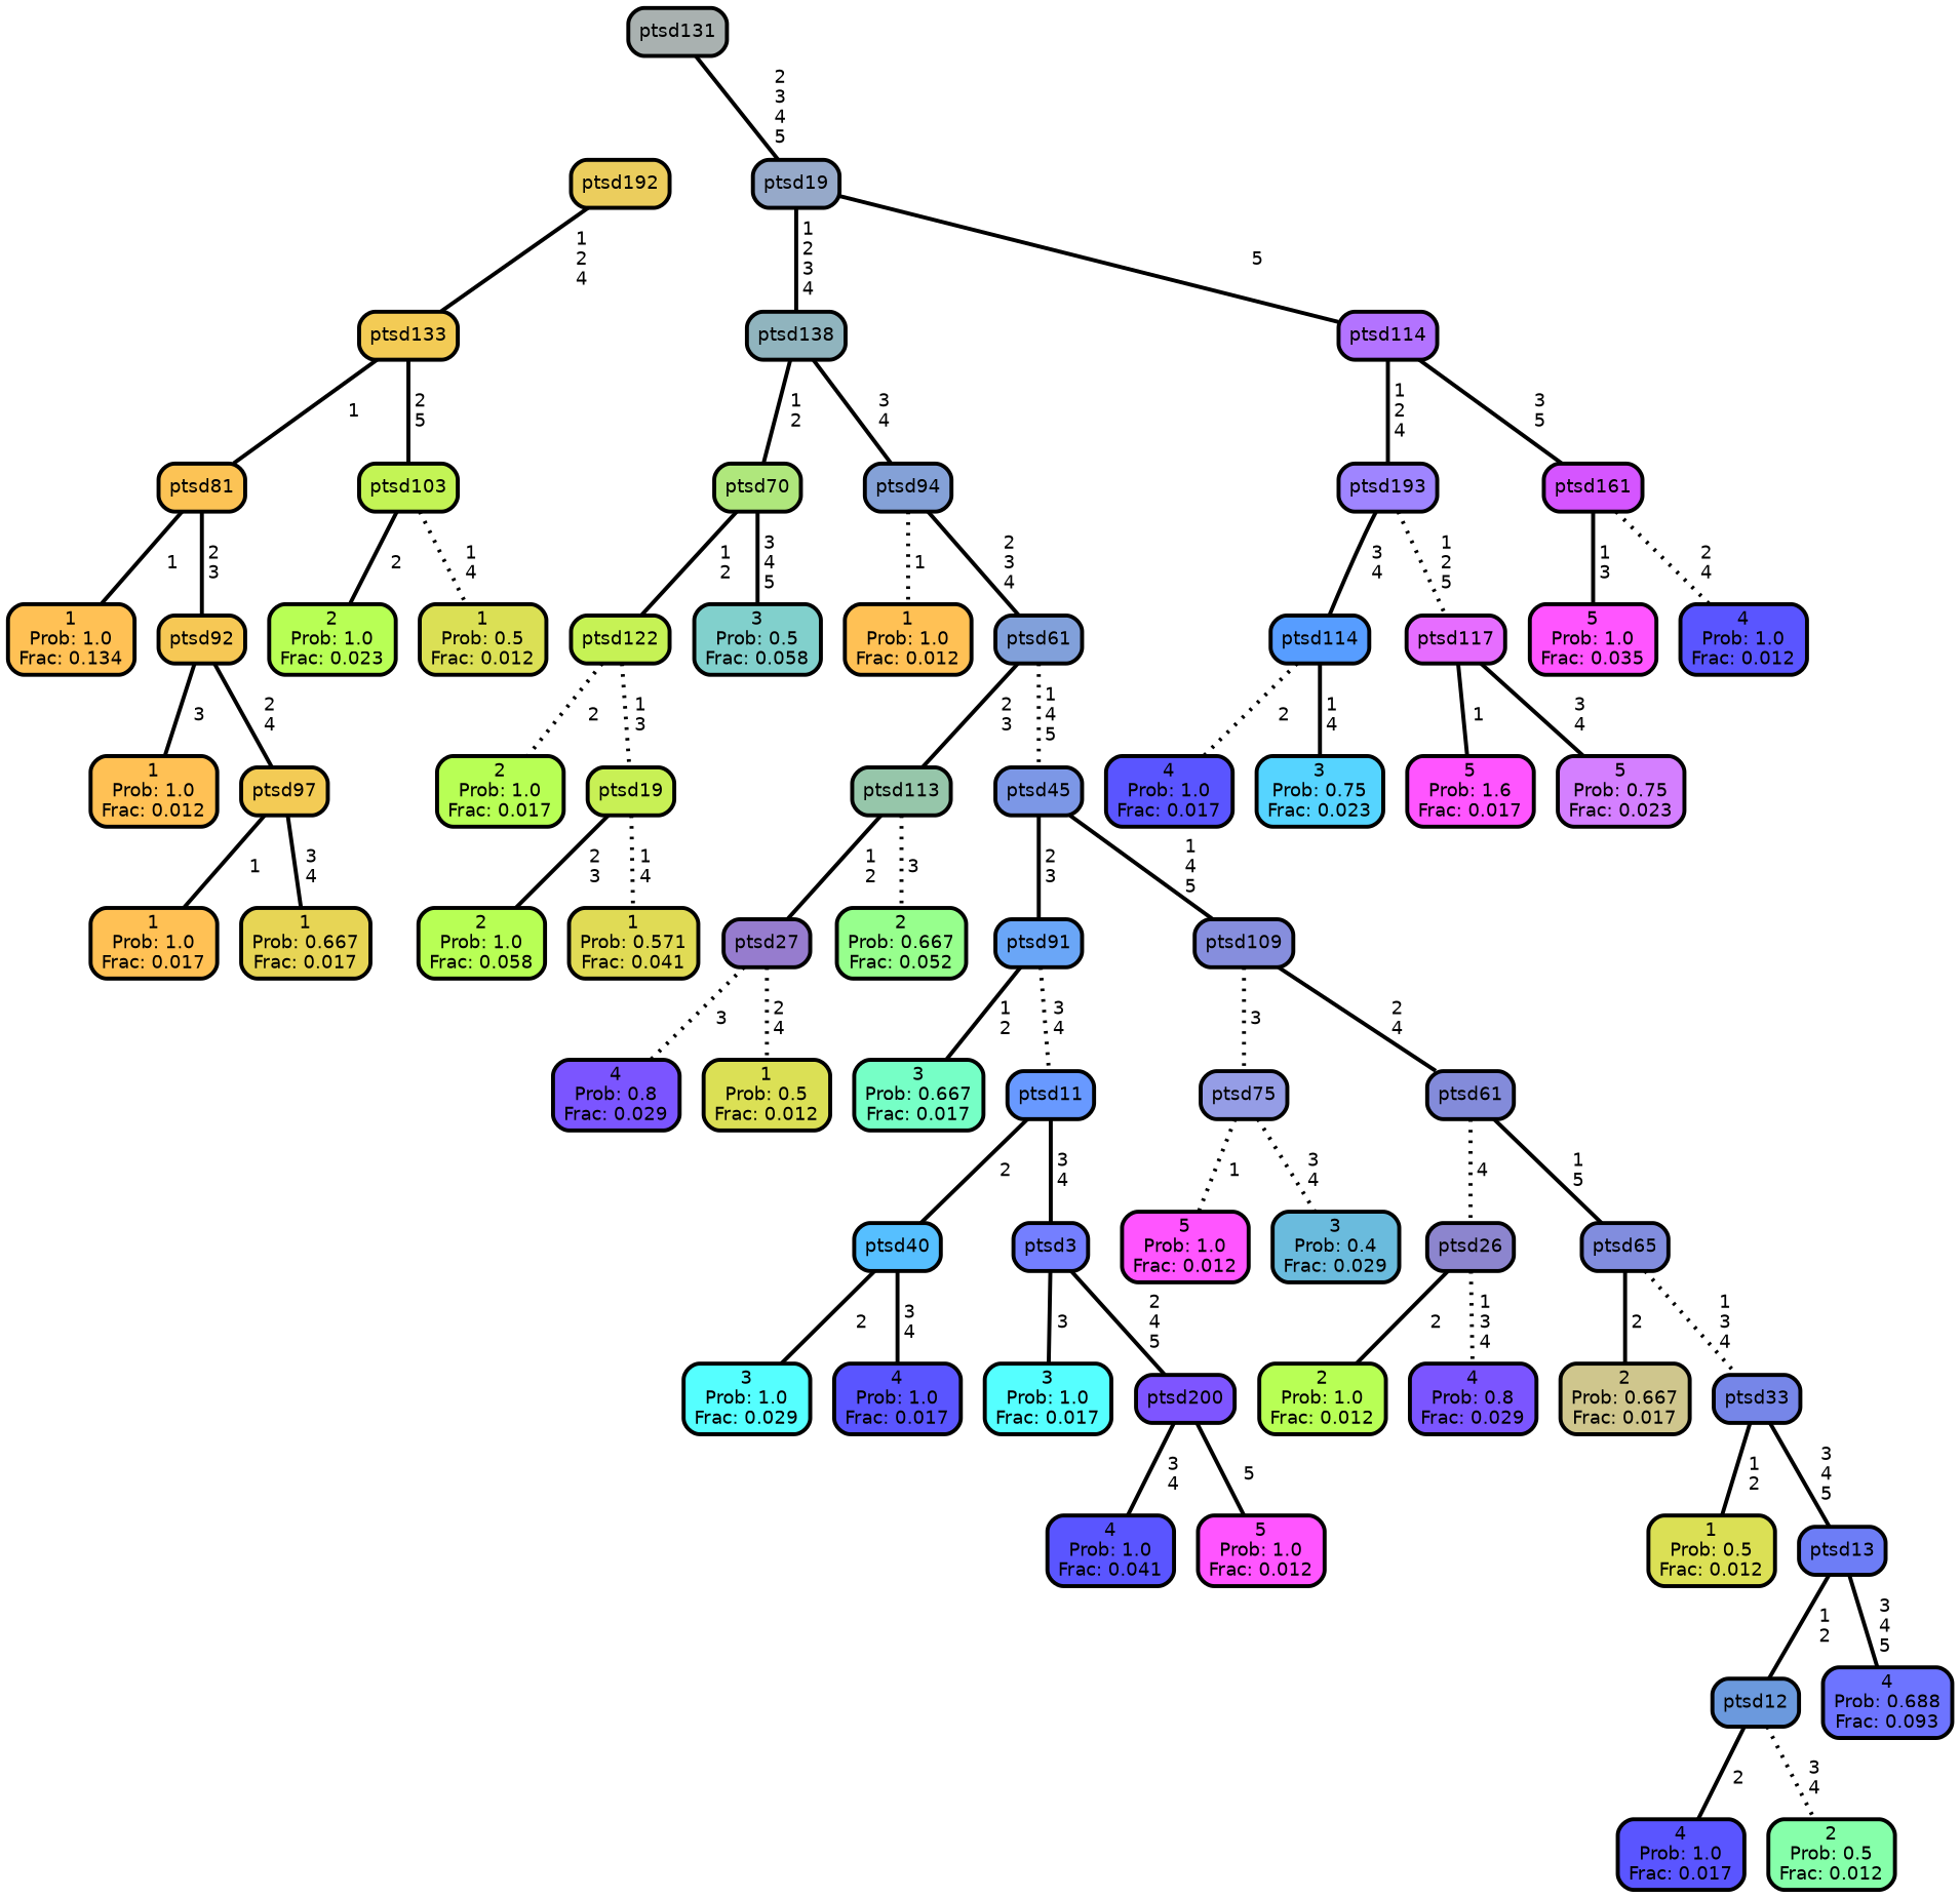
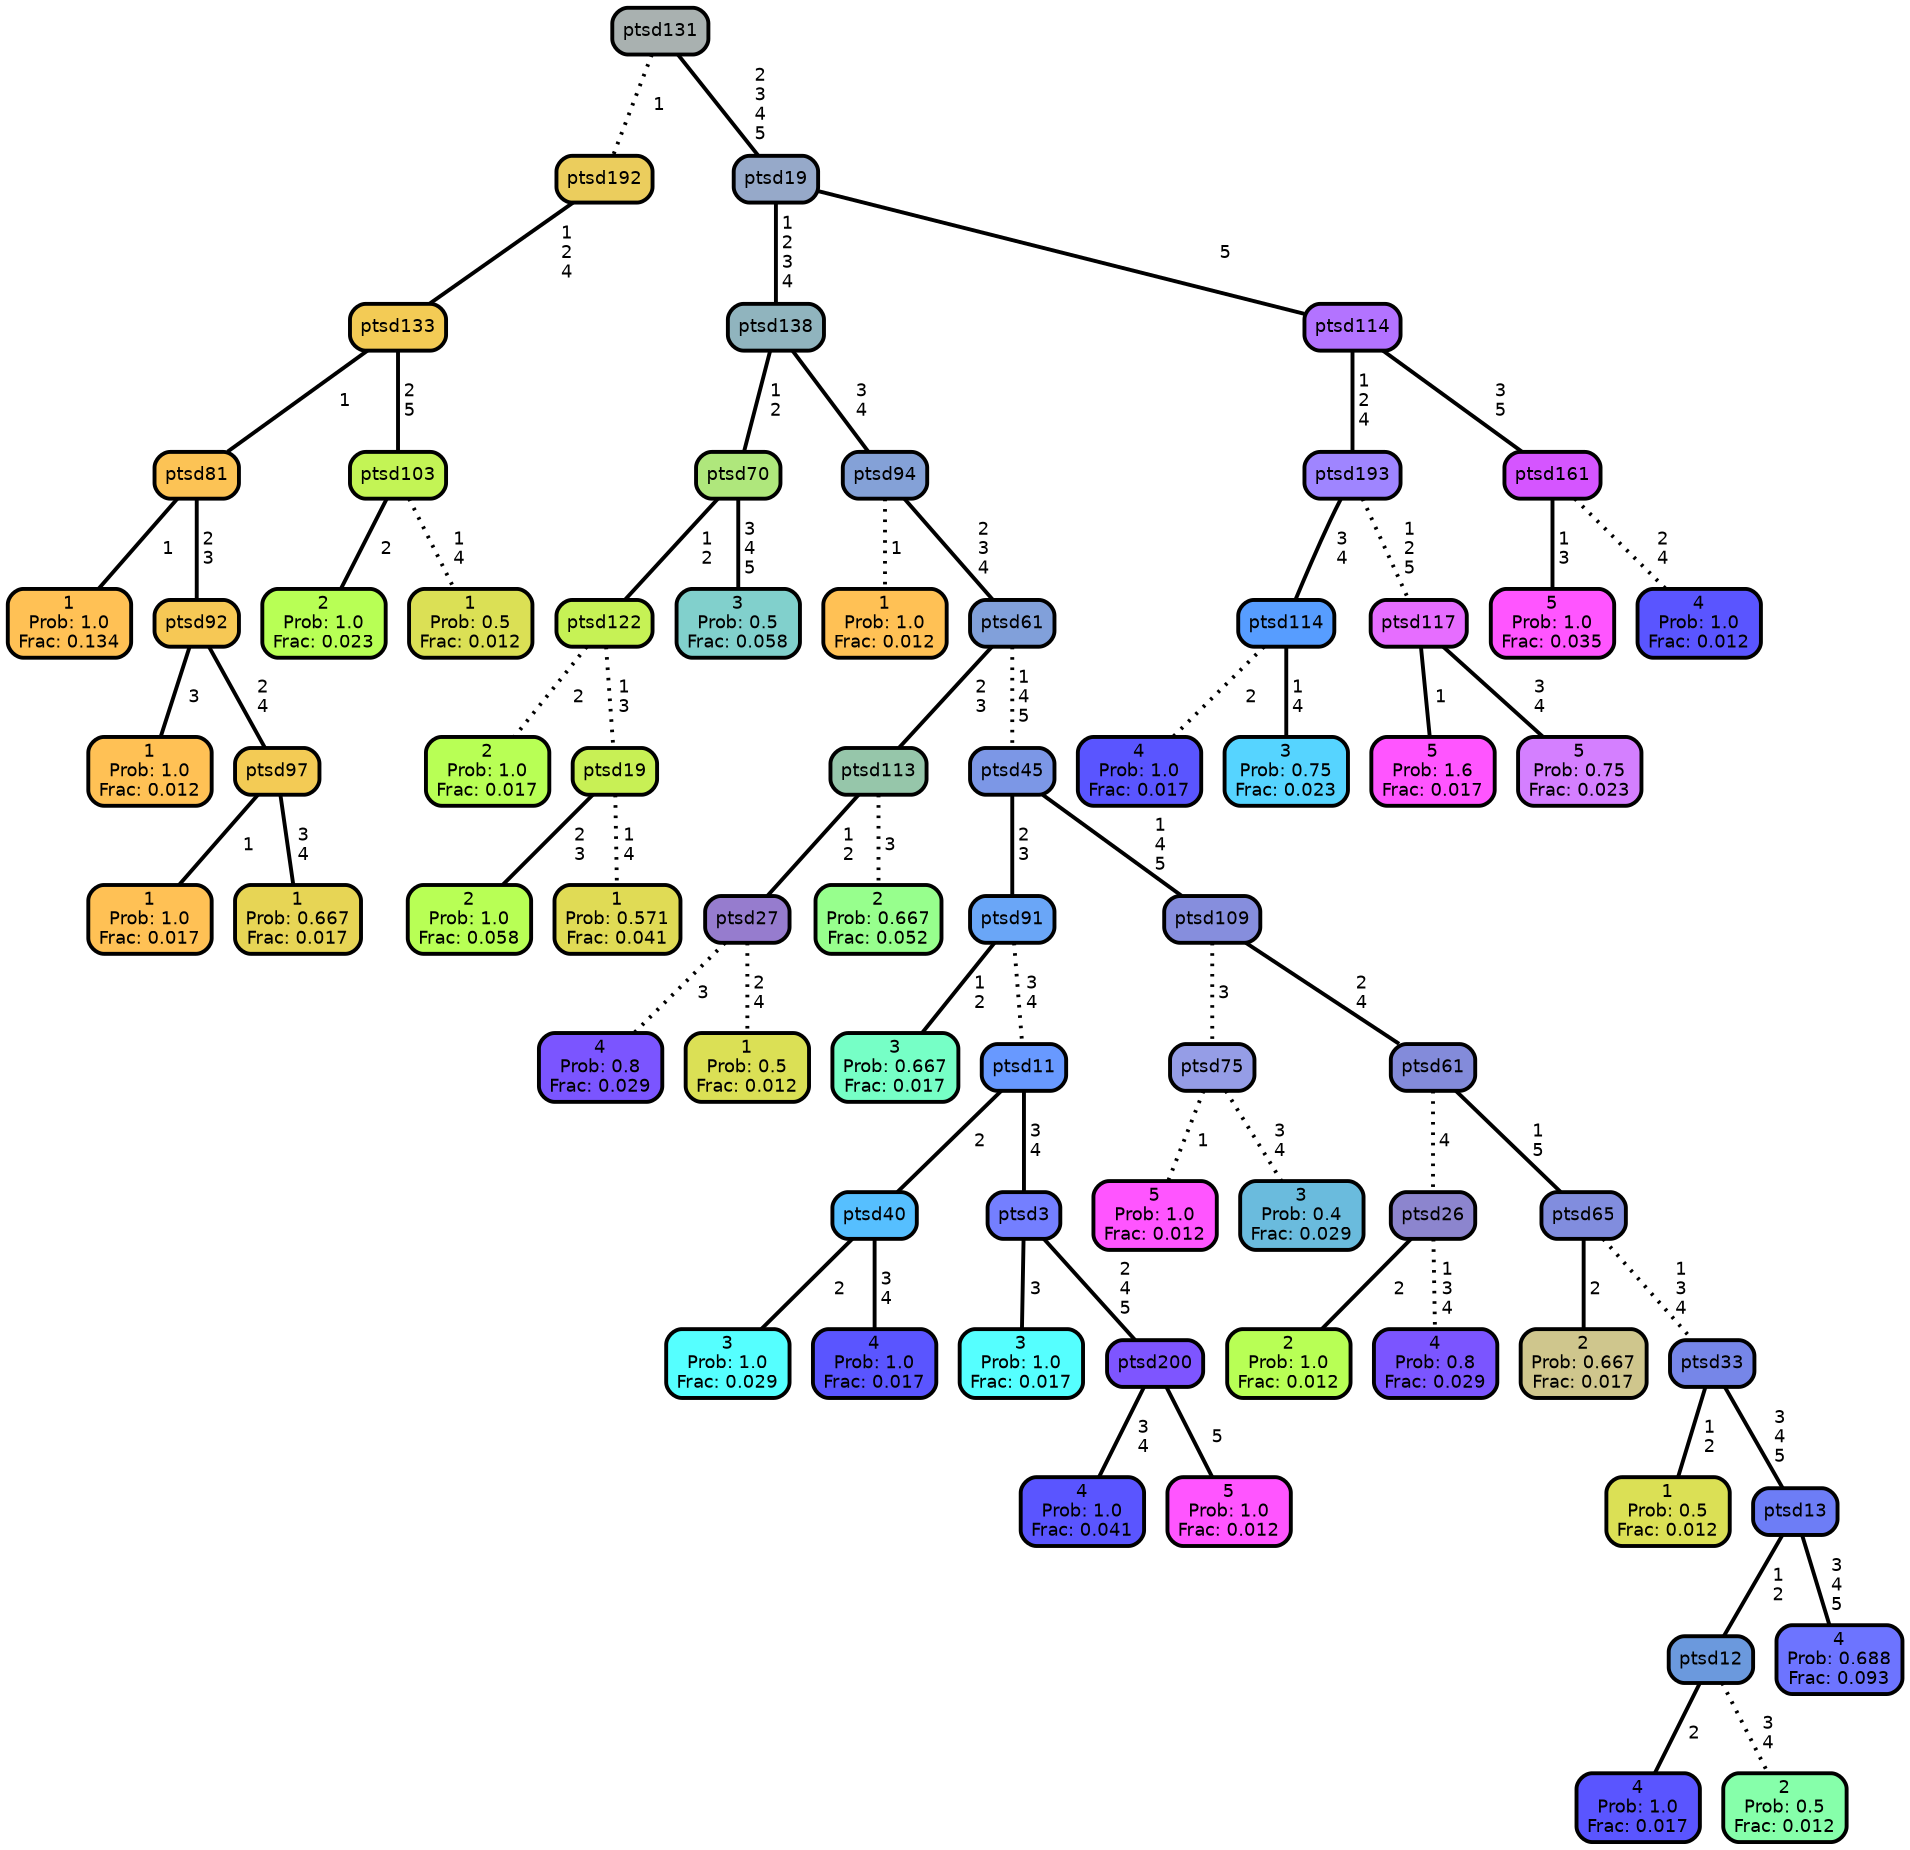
  graph {
    ranksep="0 equally"
    splines=straight
    node [color=black fillcolor="#5a55ff" fontcolor=black fontname=helvetica penwidth=3 shape=box style="filled, rounded"]
    edge [color=black fontname=helvetica penwidth=3 style=solid]
    n1 [fillcolor="#ebcd5d" label=ptsd192]
    n2 [fillcolor="#f3cb55" label=ptsd133]
    n3 [fillcolor="#fcc355" label=ptsd81]
    n4 [fillcolor="#c3f455" label=ptsd103]
    n5 [fillcolor="#ffc155" label="1\nProb: 1.0\nFrac: 0.134"]
    n6 [fillcolor="#f6c855" label=ptsd92]
    n7 [fillcolor="#ffc155" label="1\nProb: 1.0\nFrac: 0.012"]
    n8 [fillcolor="#f3cb55" label=ptsd97]
    n9 [fillcolor="#ffc155" label="1\nProb: 1.0\nFrac: 0.017"]
    n10 [fillcolor="#e7d555" label="1\nProb: 0.667\nFrac: 0.017"]
    n11 [fillcolor="#b8ff55" label="2\nProb: 1.0\nFrac: 0.023"]
    n12 [fillcolor="#dbe055" label="1\nProb: 0.5\nFrac: 0.012"]
    n13 [fillcolor="#a9b1b0" label=ptsd131]
    n14 [fillcolor="#96a9c9" label=ptsd19]
    n15 [fillcolor="#90b4be" label=ptsd138]
    n16 [fillcolor="#b373ff" label=ptsd114]
    n17 [fillcolor="#b8ff55" label="2\nProb: 1.0\nFrac: 0.017"]
    n18 [fillcolor="#c6f255" label=ptsd122]
    n19 [fillcolor="#c8f055" label=ptsd19]
    n20 [fillcolor="#b8ff55" label="2\nProb: 1.0\nFrac: 0.058"]
    n21 [fillcolor="#e0db55" label="1\nProb: 0.571\nFrac: 0.041"]
    n22 [fillcolor="#afe77c" label=ptsd70]
    n23 [fillcolor="#81d0cc" label="3\nProb: 0.5\nFrac: 0.058"]
    n24 [fillcolor="#84a1d7" label=ptsd94]
    n25 [fillcolor="#ffc155" label="1\nProb: 1.0\nFrac: 0.012"]
    n26 [fillcolor="#81a0da" label=ptsd61]
    n27 [fillcolor="#96c6aa" label=ptsd113]
    n28 [fillcolor="#7c97e6" label=ptsd45]
    n29 [fillcolor="#7b55ff" label="4\nProb: 0.8\nFrac: 0.029"]
    n30 [fillcolor="#967cce" label=ptsd27]
    n31 [fillcolor="#dbe055" label="1\nProb: 0.5\nFrac: 0.012"]
    n32 [fillcolor="#97ff8d" label="2\nProb: 0.667\nFrac: 0.052"]
    n33 [fillcolor="#6aa6f7" label=ptsd91]
    n34 [fillcolor="#868edd" label=ptsd109]
    n35 [fillcolor="#76ffc6" label="3\nProb: 0.667\nFrac: 0.017"]
    n36 [fillcolor="#6899ff" label=ptsd11]
    n37 [fillcolor="#56bfff" label=ptsd40]
    n38 [fillcolor="#747fff" label=ptsd3]
    n39 [fillcolor="#55ffff" label="3\nProb: 1.0\nFrac: 0.029"]
    n40 [label="4\nProb: 1.0\nFrac: 0.017"]
    n41 [fillcolor="#55ffff" label="3\nProb: 1.0\nFrac: 0.017"]
    n42 [fillcolor="#7e55ff" label=ptsd200]
    n43 [label="4\nProb: 1.0\nFrac: 0.041"]
    n44 [fillcolor="#ff55ff" label="5\nProb: 1.0\nFrac: 0.012"]
    n45 [fillcolor="#959de6" label=ptsd75]
    n46 [fillcolor="#838bda" label=ptsd61]
    n47 [fillcolor="#ff55ff" label="5\nProb: 1.0\nFrac: 0.012"]
    n48 [fillcolor="#6abbdd" label="3\nProb: 0.4\nFrac: 0.029"]
    n49 [fillcolor="#8c85ce" label=ptsd26]
    n50 [fillcolor="#818dde" label=ptsd65]
    n51 [fillcolor="#b8ff55" label="2\nProb: 1.0\nFrac: 0.012"]
    n52 [fillcolor="#7b55ff" label="4\nProb: 0.8\nFrac: 0.029"]
    n53 [fillcolor="#cfc68d" label="2\nProb: 0.667\nFrac: 0.017"]
    n54 [fillcolor="#7686e8" label=ptsd33]
    n55 [fillcolor="#dbe055" label="1\nProb: 0.5\nFrac: 0.012"]
    n56 [fillcolor="#6d7df6" label=ptsd13]
    n57 [fillcolor="#6b99dd" label=ptsd12]
    n58 [fillcolor="#6d74ff" label="4\nProb: 0.688\nFrac: 0.093"]
    n59 [label="4\nProb: 1.0\nFrac: 0.017"]
    n60 [fillcolor="#86ffaa" label="2\nProb: 0.5\nFrac: 0.012"]
    n61 [fillcolor="#9f85ff" label=ptsd193]
    n62 [fillcolor="#d555ff" label=ptsd161]
    n63 [label="4\nProb: 1.0\nFrac: 0.017"]
    n64 [fillcolor="#579dff" label=ptsd114]
    n65 [fillcolor="#56d4ff" label="3\nProb: 0.75\nFrac: 0.023"]
    n66 [fillcolor="#e66dff" label=ptsd117]
    n67 [fillcolor="#ff55ff" label="5\nProb: 1.6\nFrac: 0.017"]
    n68 [fillcolor="#d47fff" label="5\nProb: 0.75\nFrac: 0.023"]
    n69 [fillcolor="#ff55ff" label="5\nProb: 1.0\nFrac: 0.035"]
    n70 [label="4\nProb: 1.0\nFrac: 0.012"]
    subgraph sub_1 {
      rank=same
    }
    n1 -- n2 [label=" 1\n 2\n 4" style=bold]
    n2 -- n3 [label=" 1"]
    n2 -- n4 [label=" 2\n 5"]
    n3 -- n5 [label=" 1"]
    n3 -- n6 [label=" 2\n 3" style=bold]
    n4 -- n11 [label=" 2"]
    n4 -- n12 [label=" 1\n 4" style=dotted]
    n6 -- n7 [label=" 3" style=bold]
    n6 -- n8 [label=" 2\n 4" style=bold]
    n8 -- n9 [label=" 1" style=bold]
    n8 -- n10 [label=" 3\n 4" style=bold]
+   n13 -- n1 [label=" 1" style=dotted]
    n13 -- n14 [label=" 2\n 3\n 4\n 5" style=bold]
    n14 -- n15 [label=" 1\n 2\n 3\n 4"]
    n14 -- n16 [label=" 5"]
    n15 -- n22 [label=" 1\n 2"]
    n15 -- n24 [label=" 3\n 4"]
    n16 -- n61 [label=" 1\n 2\n 4" style=bold]
    n16 -- n62 [label=" 3\n 5" style=bold]
    n18 -- n17 [label=" 2" style=dotted]
    n18 -- n19 [label=" 1\n 3" style=dotted]
    n19 -- n20 [label=" 2\n 3"]
    n19 -- n21 [label=" 1\n 4" style=dotted]
    n22 -- n18 [label=" 1\n 2" style=bold]
    n22 -- n23 [label=" 3\n 4\n 5"]
    n24 -- n25 [label=" 1" style=dotted]
    n24 -- n26 [label=" 2\n 3\n 4"]
    n26 -- n27 [label=" 2\n 3" style=bold]
    n26 -- n28 [label=" 1\n 4\n 5" style=dotted]
    n27 -- n30 [label=" 1\n 2"]
    n27 -- n32 [label=" 3" style=dotted]
    n28 -- n33 [label=" 2\n 3"]
    n28 -- n34 [label=" 1\n 4\n 5" style=bold]
    n30 -- n29 [label=" 3" style=dotted]
    n30 -- n31 [label=" 2\n 4" style=dotted]
    n33 -- n35 [label=" 1\n 2"]
    n33 -- n36 [label=" 3\n 4" style=dotted]
    n34 -- n45 [label=" 3" style=dotted]
    n34 -- n46 [label=" 2\n 4" style=bold]
    n36 -- n37 [label=" 2"]
    n36 -- n38 [label=" 3\n 4"]
    n37 -- n39 [label=" 2" style=bold]
    n37 -- n40 [label=" 3\n 4"]
    n38 -- n41 [label=" 3" style=bold]
    n38 -- n42 [label=" 2\n 4\n 5" style=bold]
    n42 -- n43 [label=" 3\n 4"]
    n42 -- n44 [label=" 5"]
    n45 -- n47 [label=" 1" style=dotted]
    n45 -- n48 [label=" 3\n 4" style=dotted]
    n46 -- n49 [label=" 4" style=dotted]
    n46 -- n50 [label=" 1\n 5"]
    n49 -- n51 [label=" 2" style=bold]
    n49 -- n52 [label=" 1\n 3\n 4" style=dotted]
    n50 -- n53 [label=" 2"]
    n50 -- n54 [label=" 1\n 3\n 4" style=dotted]
    n54 -- n55 [label=" 1\n 2" style=bold]
    n54 -- n56 [label=" 3\n 4\n 5"]
    n56 -- n57 [label=" 1\n 2"]
    n56 -- n58 [label=" 3\n 4\n 5" style=bold]
    n57 -- n59 [label=" 2"]
    n57 -- n60 [label=" 3\n 4" style=dotted]
    n61 -- n64 [label=" 3\n 4"]
    n61 -- n66 [label=" 1\n 2\n 5" style=dotted]
    n62 -- n69 [label=" 1\n 3" style=bold]
    n62 -- n70 [label=" 2\n 4" style=dotted]
    n64 -- n63 [label=" 2" style=dotted]
    n64 -- n65 [label=" 1\n 4" style=bold]
    n66 -- n67 [label=" 1"]
    n66 -- n68 [label=" 3\n 4"]
  }
